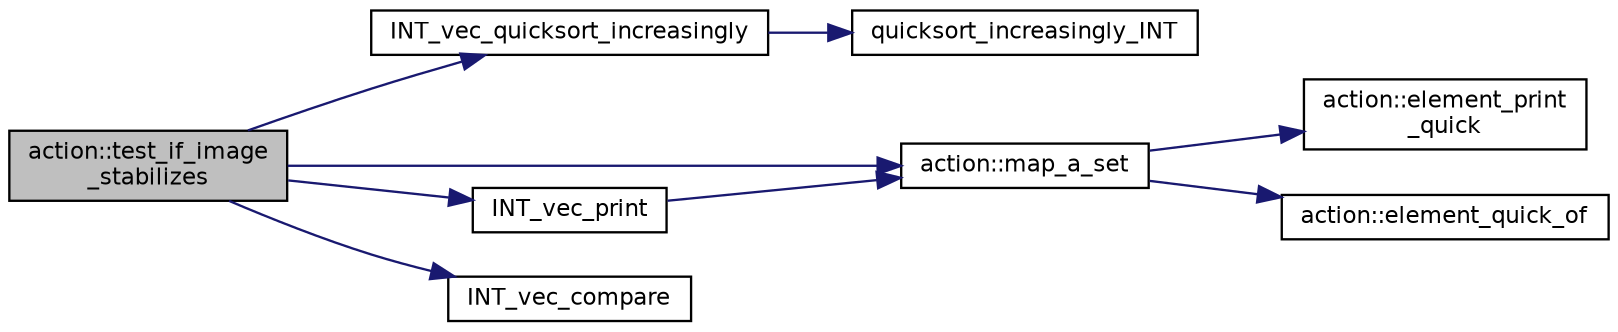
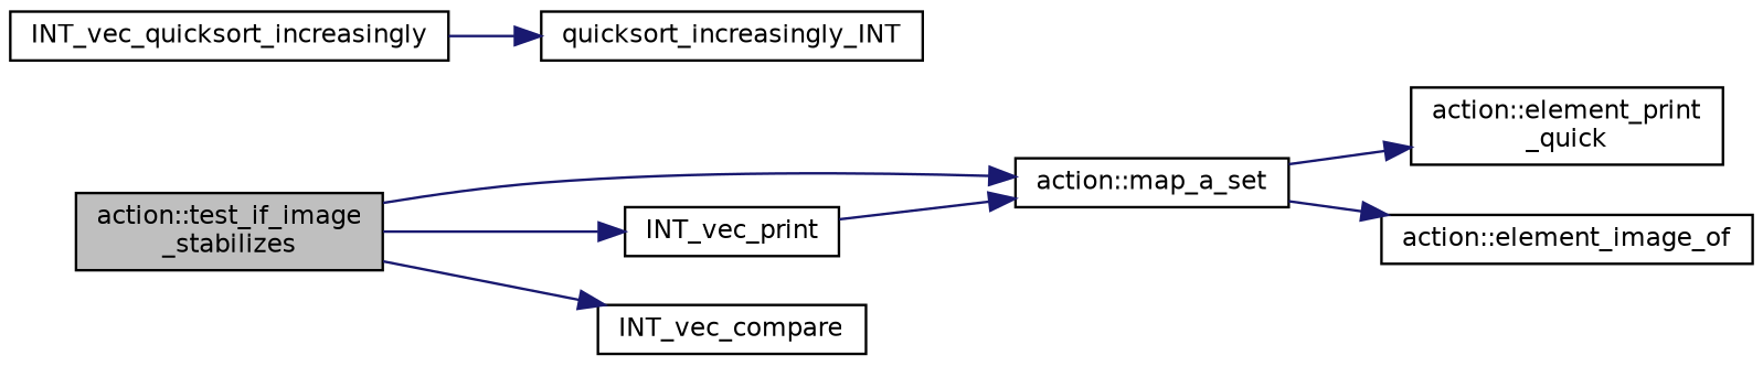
  digraph {
    rankdir=LR
    node [color=black fillcolor=white fontname=Helvetica fontsize=10 shape=record style=filled]
    edge [color=midnightblue fontname=Helvetica fontsize=10 labelfontname=Helvetica labelfontsize=10 style=solid]
    n1 [fillcolor=grey75 fontcolor=black height=0.2 label="action::test_if_image\l_stabilizes" width=0.4]
    n2 [height=0.2 label=INT_vec_quicksort_increasingly width=0.4]
    n3 [height=0.2 label="action::map_a_set" width=0.4]
    n4 [height=0.2 label=INT_vec_print width=0.4]
    n5 [height=0.2 label=INT_vec_compare width=0.4]
    n6 [height=0.2 label=quicksort_increasingly_INT width=0.4]
    n7 [height=0.2 label="action::element_print\l_quick" width=0.4]
-   n8 [height=0.2 label="action::element_quick_of" width=0.4]
-   n1 -> n2
+   n8 [height=0.2 label="action::element_image_of" width=0.4]
    n1 -> n3
    n1 -> n4
    n1 -> n5
    n2 -> n6
    n3 -> n7
    n3 -> n8
    n4 -> n3
  }
